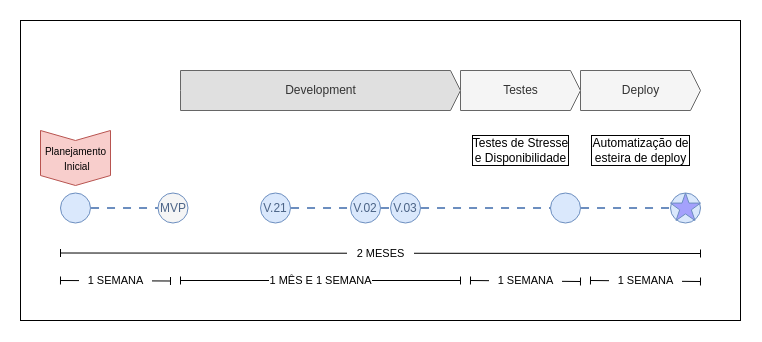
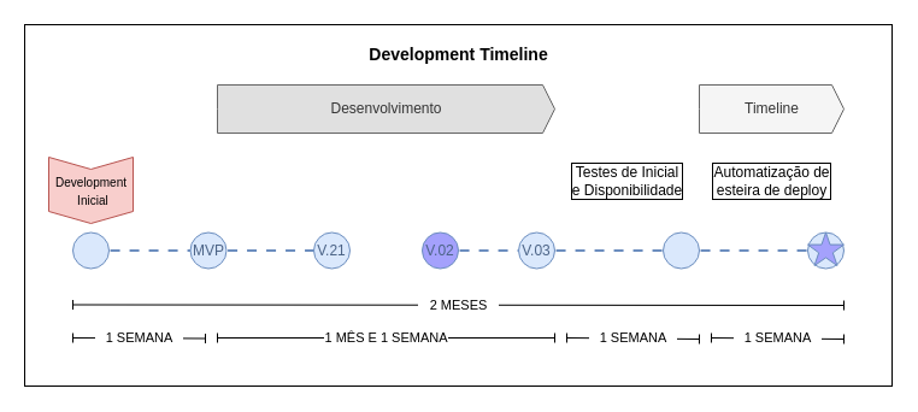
  <mxCell id="0" />
  <mxCell id="1" parent="0" />
  <mxCell id="2" value="" style="rounded=0;whiteSpace=wrap;html=1;" vertex="1" parent="1"><mxGeometry x="20" y="20" width="720" height="300" as="geometry" /></mxCell>
  <mxCell id="3" value="" style="ellipse;whiteSpace=wrap;html=1;aspect=fixed;fillColor=#dae8fc;strokeColor=#6c8ebf;" vertex="1" parent="1"><mxGeometry x="670" y="192.5" width="30" height="30" as="geometry" /></mxCell>
- <mxCell id="4" value="Development" style="html=1;shadow=0;dashed=0;align=center;verticalAlign=middle;shape=mxgraph.arrows2.arrow;dy=0;dx=10;notch=0;fillColor=#E0E0E0;strokeColor=#666666;fontColor=#333333;" vertex="1" parent="1"><mxGeometry x="180" y="70" width="280" height="40" as="geometry" /></mxCell>
- <mxCell id="5" value="Testes" style="html=1;shadow=0;dashed=0;align=center;verticalAlign=middle;shape=mxgraph.arrows2.arrow;dy=0;dx=10;notch=0;fillColor=#f5f5f5;strokeColor=#666666;fontColor=#333333;" vertex="1" parent="1"><mxGeometry x="460" y="70" width="120" height="40" as="geometry" /></mxCell>
- <mxCell id="6" value="Deploy" style="html=1;shadow=0;dashed=0;align=center;verticalAlign=middle;shape=mxgraph.arrows2.arrow;dy=0;dx=10;notch=0;fillColor=#f5f5f5;strokeColor=#666666;fontColor=#333333;" vertex="1" parent="1"><mxGeometry x="580" y="70" width="120" height="40" as="geometry" /></mxCell>
+ <mxCell id="4" value="Desenvolvimento" style="html=1;shadow=0;dashed=0;align=center;verticalAlign=middle;shape=mxgraph.arrows2.arrow;dy=0;dx=10;notch=0;fillColor=#E0E0E0;strokeColor=#666666;fontColor=#333333;" vertex="1" parent="1"><mxGeometry x="180" y="70" width="280" height="40" as="geometry" /></mxCell>
+ <mxCell id="6" value="Timeline" style="html=1;shadow=0;dashed=0;align=center;verticalAlign=middle;shape=mxgraph.arrows2.arrow;dy=0;dx=10;notch=0;fillColor=#f5f5f5;strokeColor=#666666;fontColor=#333333;" vertex="1" parent="1"><mxGeometry x="580" y="70" width="120" height="40" as="geometry" /></mxCell>
  <mxCell id="7" value="" style="html=1;shadow=0;dashed=0;align=center;verticalAlign=middle;shape=mxgraph.arrows2.arrow;dy=0;dx=10;notch=10;rotation=90;whiteSpace=wrap;fillColor=#f8cecc;strokeColor=#b85450;" vertex="1" parent="1"><mxGeometry x="47.5" y="122.5" width="55" height="70" as="geometry" /></mxCell>
- <mxCell id="8" value="&lt;font style=&quot;font-size: 10px;&quot;&gt;Planejamento&lt;br&gt;&amp;nbsp;Inicial&lt;/font&gt;" style="text;html=1;align=center;verticalAlign=middle;resizable=0;points=[];autosize=1;strokeColor=none;fillColor=none;" vertex="1" parent="1"><mxGeometry x="35" y="137.5" width="80" height="40" as="geometry" /></mxCell>
+ <mxCell id="8" value="&lt;font style=&quot;font-size: 10px;&quot;&gt;Development&lt;br&gt;&amp;nbsp;Inicial&lt;/font&gt;" style="text;html=1;align=center;verticalAlign=middle;resizable=0;points=[];autosize=1;strokeColor=none;fillColor=none;" vertex="1" parent="1"><mxGeometry x="35" y="137.5" width="80" height="40" as="geometry" /></mxCell>
  <mxCell id="9" style="edgeStyle=orthogonalEdgeStyle;rounded=0;orthogonalLoop=1;jettySize=auto;html=1;exitX=1;exitY=0.5;exitDx=0;exitDy=0;entryX=0;entryY=0.5;entryDx=0;entryDy=0;endArrow=none;endFill=0;flowAnimation=1;strokeWidth=2;fillColor=#dae8fc;strokeColor=#6c8ebf;" edge="1" parent="1" source="10" target="12"><mxGeometry relative="1" as="geometry" /></mxCell>
  <mxCell id="10" value="" style="ellipse;whiteSpace=wrap;html=1;aspect=fixed;fillColor=#dae8fc;strokeColor=#6c8ebf;" vertex="1" parent="1"><mxGeometry x="60" y="192.5" width="30" height="30" as="geometry" /></mxCell>
- <mxCell id="12" value="MVP" style="ellipse;whiteSpace=wrap;html=1;aspect=fixed;fillColor=#f5f5f5;strokeColor=#6c8ebf;fontColor=#4C6487;" vertex="1" parent="1"><mxGeometry x="157.5" y="192.5" width="30" height="30" as="geometry" /></mxCell>
- <mxCell id="13" style="edgeStyle=orthogonalEdgeStyle;rounded=0;orthogonalLoop=1;jettySize=auto;html=1;exitX=1;exitY=0.5;exitDx=0;exitDy=0;entryX=0;entryY=0.5;entryDx=0;entryDy=0;endArrow=none;endFill=0;flowAnimation=1;strokeWidth=2;fillColor=#dae8fc;strokeColor=#6c8ebf;" edge="1" parent="1" source="14" target="16"><mxGeometry relative="1" as="geometry" /></mxCell>
+ <mxCell id="11" style="edgeStyle=orthogonalEdgeStyle;rounded=0;orthogonalLoop=1;jettySize=auto;html=1;exitX=1;exitY=0.5;exitDx=0;exitDy=0;endArrow=none;endFill=0;flowAnimation=1;strokeWidth=2;fillColor=#dae8fc;strokeColor=#6c8ebf;" edge="1" parent="1" source="12" target="14"><mxGeometry relative="1" as="geometry" /></mxCell>
+ <mxCell id="12" value="MVP" style="ellipse;whiteSpace=wrap;html=1;aspect=fixed;fillColor=#dae8fc;strokeColor=#6c8ebf;fontColor=#4C6487;" vertex="1" parent="1"><mxGeometry x="157.5" y="192.5" width="30" height="30" as="geometry" /></mxCell>
  <mxCell id="14" value="V.21" style="ellipse;whiteSpace=wrap;html=1;aspect=fixed;fillColor=#dae8fc;strokeColor=#6c8ebf;fontColor=#4C6487;" vertex="1" parent="1"><mxGeometry x="260" y="192.5" width="30" height="30" as="geometry" /></mxCell>
  <mxCell id="15" style="edgeStyle=orthogonalEdgeStyle;rounded=0;orthogonalLoop=1;jettySize=auto;html=1;exitX=1;exitY=0.5;exitDx=0;exitDy=0;entryX=0;entryY=0.5;entryDx=0;entryDy=0;endArrow=none;endFill=0;flowAnimation=1;strokeWidth=2;fillColor=#dae8fc;strokeColor=#6c8ebf;" edge="1" parent="1" source="16" target="18"><mxGeometry relative="1" as="geometry" /></mxCell>
- <mxCell id="16" value="V.02" style="ellipse;whiteSpace=wrap;html=1;aspect=fixed;fillColor=#dae8fc;strokeColor=#6c8ebf;fontColor=#4C6487;" vertex="1" parent="1"><mxGeometry x="350" y="192.5" width="30" height="30" as="geometry" /></mxCell>
+ <mxCell id="16" value="V.02" style="ellipse;whiteSpace=wrap;html=1;aspect=fixed;fillColor=#a4a1fc;strokeColor=#6c8ebf;fontColor=#4C6487;" vertex="1" parent="1"><mxGeometry x="350" y="192.5" width="30" height="30" as="geometry" /></mxCell>
  <mxCell id="17" style="edgeStyle=orthogonalEdgeStyle;rounded=0;orthogonalLoop=1;jettySize=auto;html=1;exitX=1;exitY=0.5;exitDx=0;exitDy=0;entryX=0;entryY=0.5;entryDx=0;entryDy=0;endArrow=none;endFill=0;flowAnimation=1;strokeWidth=2;fillColor=#dae8fc;strokeColor=#6c8ebf;" edge="1" parent="1" source="18" target="20"><mxGeometry relative="1" as="geometry" /></mxCell>
- <mxCell id="18" value="V.03" style="ellipse;whiteSpace=wrap;html=1;aspect=fixed;fillColor=#dae8fc;strokeColor=#6c8ebf;fontColor=#4C6487;" vertex="1" parent="1"><mxGeometry x="390" y="192.5" width="30" height="30" as="geometry" /></mxCell>
+ <mxCell id="18" value="V.03" style="ellipse;whiteSpace=wrap;html=1;aspect=fixed;fillColor=#dae8fc;strokeColor=#6c8ebf;fontColor=#4C6487;" vertex="1" parent="1"><mxGeometry x="430" y="192.5" width="30" height="30" as="geometry" /></mxCell>
  <mxCell id="19" style="edgeStyle=orthogonalEdgeStyle;rounded=0;orthogonalLoop=1;jettySize=auto;html=1;exitX=1;exitY=0.5;exitDx=0;exitDy=0;entryX=0;entryY=0.5;entryDx=0;entryDy=0;endArrow=none;endFill=0;flowAnimation=1;strokeWidth=2;fillColor=#dae8fc;strokeColor=#6c8ebf;" edge="1" parent="1" source="20" target="3"><mxGeometry relative="1" as="geometry"><mxPoint x="580" y="220" as="targetPoint" /></mxGeometry></mxCell>
  <mxCell id="20" value="" style="ellipse;whiteSpace=wrap;html=1;aspect=fixed;fillColor=#dae8fc;strokeColor=#6c8ebf;" vertex="1" parent="1"><mxGeometry x="550" y="192.5" width="30" height="30" as="geometry" /></mxCell>
  <mxCell id="21" value="" style="verticalLabelPosition=bottom;verticalAlign=top;html=1;shape=mxgraph.basic.star;fillColor=#A4A1FC;strokeColor=#6c8ebf;" vertex="1" parent="1"><mxGeometry x="670" y="192.5" width="30" height="27.5" as="geometry" /></mxCell>
  <mxCell id="22" value="&amp;nbsp; &amp;nbsp;2 MESES&amp;nbsp; &amp;nbsp;" style="endArrow=baseDash;startArrow=baseDash;html=1;rounded=0;startFill=0;endFill=0;" edge="1" parent="1"><mxGeometry width="50" height="50" relative="1" as="geometry"><mxPoint x="60" y="252.5" as="sourcePoint" /><mxPoint x="700" y="253" as="targetPoint" /><mxPoint as="offset" /></mxGeometry></mxCell>
  <mxCell id="23" value="&amp;nbsp; &amp;nbsp;1 SEMANA&amp;nbsp; &amp;nbsp;" style="endArrow=baseDash;startArrow=baseDash;html=1;rounded=0;startFill=0;endFill=0;" edge="1" parent="1"><mxGeometry width="50" height="50" relative="1" as="geometry"><mxPoint x="60" y="280" as="sourcePoint" /><mxPoint x="170" y="280.5" as="targetPoint" /></mxGeometry></mxCell>
  <mxCell id="24" value="1 MÊS E 1 SEMANA" style="endArrow=baseDash;startArrow=baseDash;html=1;rounded=0;startFill=0;endFill=0;" edge="1" parent="1"><mxGeometry width="50" height="50" relative="1" as="geometry"><mxPoint x="180" y="280" as="sourcePoint" /><mxPoint x="460" y="280" as="targetPoint" /></mxGeometry></mxCell>
  <mxCell id="25" value="&amp;nbsp; &amp;nbsp;1 SEMANA&amp;nbsp; &amp;nbsp;" style="endArrow=baseDash;startArrow=baseDash;html=1;rounded=0;startFill=0;endFill=0;" edge="1" parent="1"><mxGeometry width="50" height="50" relative="1" as="geometry"><mxPoint x="470" y="280" as="sourcePoint" /><mxPoint x="580" y="281" as="targetPoint" /></mxGeometry></mxCell>
  <mxCell id="26" value="&amp;nbsp; &amp;nbsp;1 SEMANA&amp;nbsp; &amp;nbsp;" style="endArrow=baseDash;startArrow=baseDash;html=1;rounded=0;startFill=0;endFill=0;" edge="1" parent="1"><mxGeometry width="50" height="50" relative="1" as="geometry"><mxPoint x="590" y="280" as="sourcePoint" /><mxPoint x="700" y="281" as="targetPoint" /></mxGeometry></mxCell>
- <mxCell id="27" value="Testes de Stresse &lt;br&gt;e Disponibilidade" style="text;html=1;align=center;verticalAlign=middle;resizable=0;points=[];autosize=1;labelBorderColor=default;" vertex="1" parent="1"><mxGeometry x="460" y="130" width="120" height="40" as="geometry" /></mxCell>
+ <mxCell id="27" value="Testes de Inicial &lt;br&gt;e Disponibilidade" style="text;html=1;align=center;verticalAlign=middle;resizable=0;points=[];autosize=1;labelBorderColor=default;" vertex="1" parent="1"><mxGeometry x="460" y="130" width="120" height="40" as="geometry" /></mxCell>
  <mxCell id="28" value="Automatização de &lt;br&gt;esteira de deploy" style="text;html=1;align=center;verticalAlign=middle;resizable=0;points=[];autosize=1;labelBorderColor=default;" vertex="1" parent="1"><mxGeometry x="580" y="130" width="120" height="40" as="geometry" /></mxCell>
+ <mxCell id="29" value="Development Timeline" style="text;html=1;align=center;verticalAlign=middle;resizable=0;points=[];autosize=1;strokeColor=none;fillColor=none;fontSize=14;fontStyle=1" vertex="1" parent="1"><mxGeometry x="295" y="30" width="170" height="30" as="geometry" /></mxCell>
